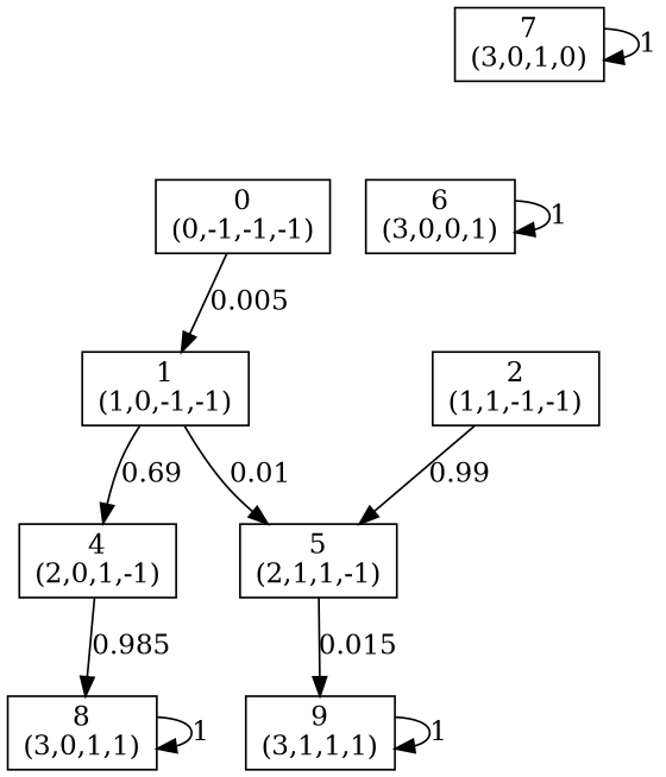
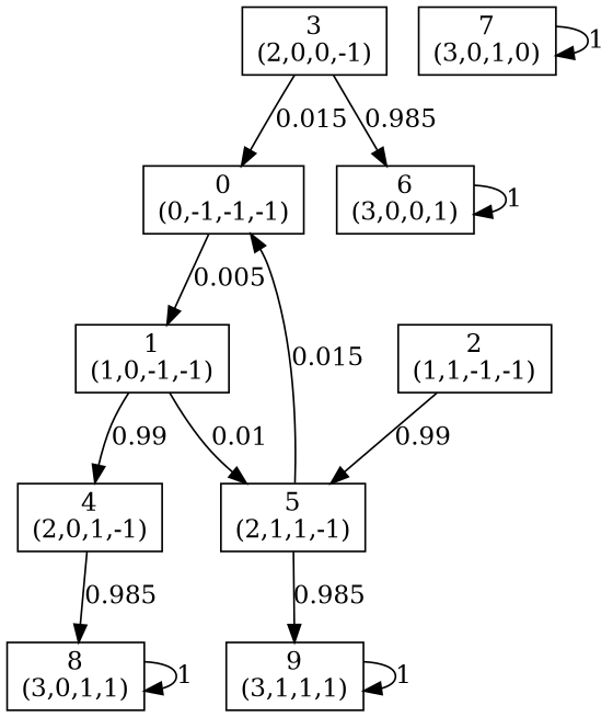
  digraph {
    node [shape=box]
    n1 [label="0\n(0,-1,-1,-1)"]
    n2 [label="1\n(1,0,-1,-1)"]
    n3 [label="4\n(2,0,1,-1)"]
    n4 [label="5\n(2,1,1,-1)"]
    n5 [label="2\n(1,1,-1,-1)"]
+   n6 [label="3\n(2,0,0,-1)"]
    n7 [label="6\n(3,0,0,1)"]
    n8 [label="8\n(3,0,1,1)"]
    n9 [label="9\n(3,1,1,1)"]
    n10 [label="7\n(3,0,1,0)"]
    n1 -> n2 [label=0.005]
-   n2 -> n3 [label=0.69]
+   n2 -> n3 [label=0.99]
    n2 -> n4 [label=0.01]
    n3 -> n8 [label=0.985]
-   n4 -> n9 [label=0.015]
+   n4 -> n1 [label=0.015]
+   n4 -> n9 [label=0.985]
    n5 -> n4 [label=0.99]
+   n6 -> n1 [label=0.015]
+   n6 -> n7 [label=0.985]
    n7 -> n7 [label=1]
    n8 -> n8 [label=1]
    n9 -> n9 [label=1]
    n10 -> n10 [label=1]
  }
